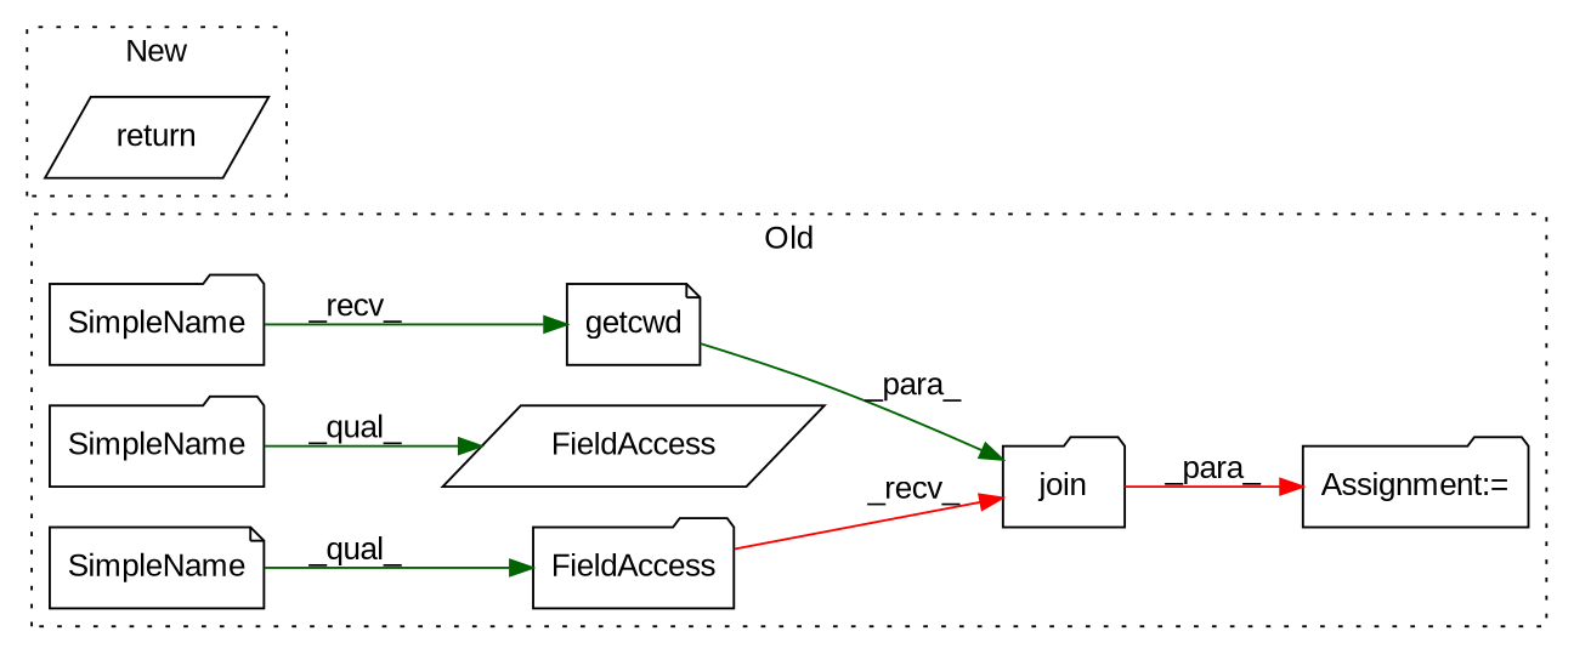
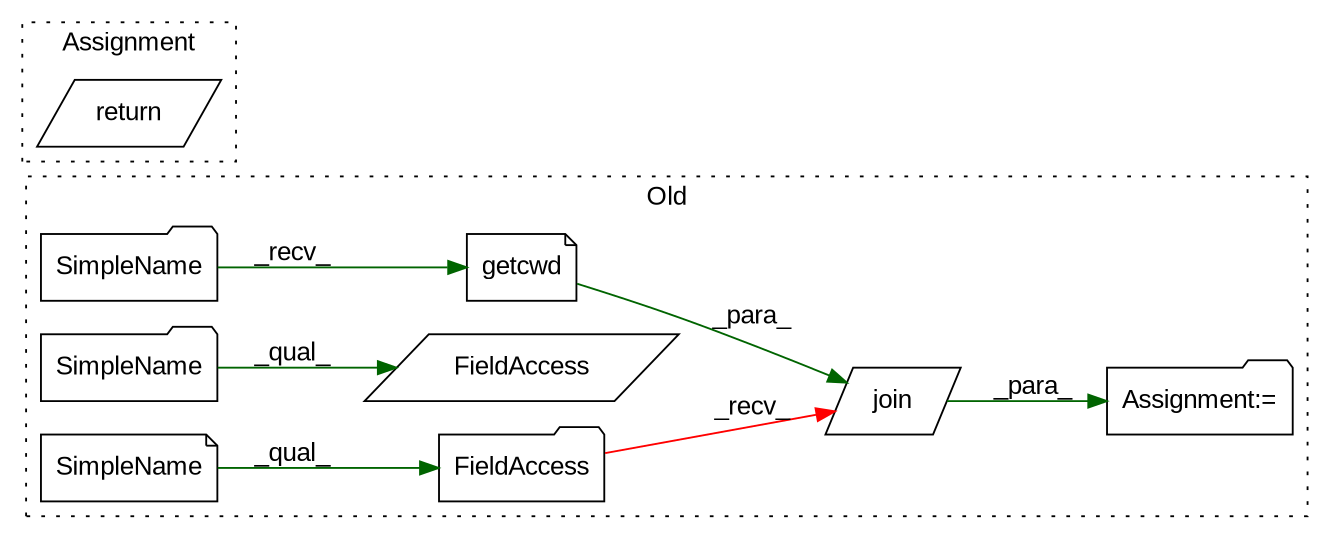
  digraph {
    fontname="Liberation Sans"
    rankdir=LR
    node [a=42 fontname="Liberation Sans" l=7 s=17225 shape=folder]
    edge [color=darkgreen fontname="Liberation Sans"]
    n1 [a=32 l=8 label=getcwd s=17241 shape=note]
-   n2 [a=32 l="5,1" label=join s="17233,17275"]
+   n2 [a=32 l="5,1" label=join s="17233,17275" shape=parallelogram]
    n3 [a=22 label=FieldAccess]
    n4 [a=22 label=FieldAccess s=17208 shape=parallelogram]
    n5 [a=7 l=1 label="Assignment:=" s=17207]
    n6 [l=2 label=SimpleName s=17238]
    n7 [l=2 label=SimpleName s=17208]
    n8 [l=2 label=SimpleName shape=note]
    n9 [a=41 label=return s=16538 shape=parallelogram]
    subgraph cluster_1 {
      label=Old
      style=dotted
      n1
      n2
      n3
      n4
      n5
      n6
      n7
      n8
    }
    subgraph cluster_2 {
-     label=New
+     label=Assignment
      style=dotted
      n9
    }
    n1 -> n2 [label=_para_]
-   n2 -> n5 [color=red label=_para_]
+   n2 -> n5 [label=_para_]
    n3 -> n2 [color=red label=_recv_]
    n6 -> n1 [label=_recv_]
    n7 -> n4 [label=_qual_]
    n8 -> n3 [label=_qual_]
  }
